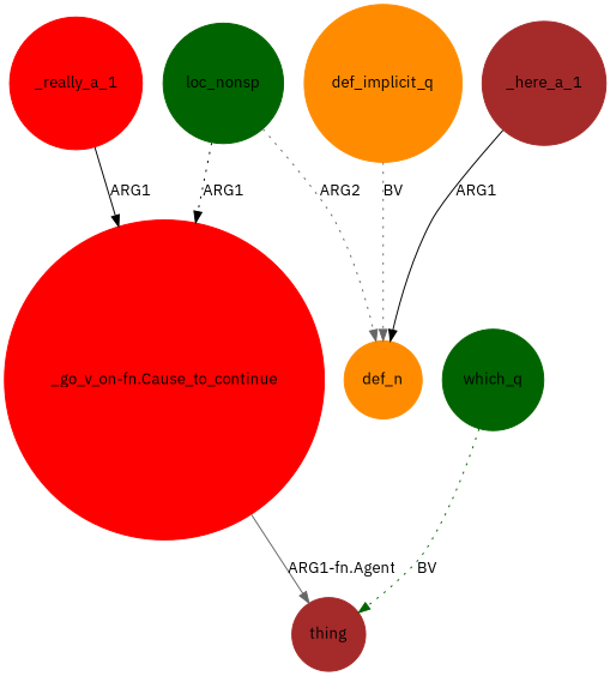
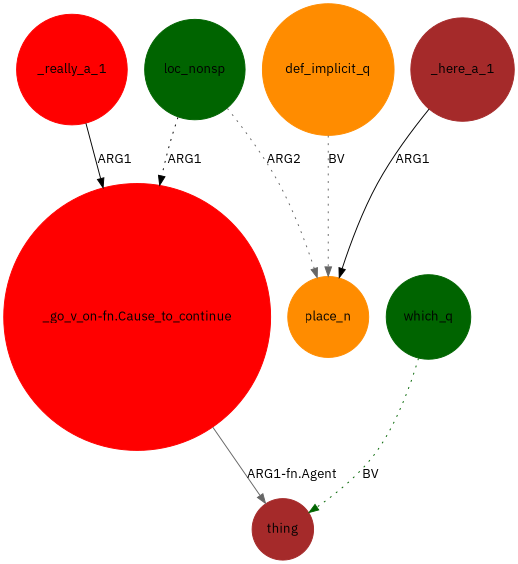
  digraph {
    fontname="IBM Plex Sans"
    node [shape=circle style=filled color=darkgreen fontname="IBM Plex Sans"]
    edge [color=gray40 style=dotted fontname="IBM Plex Sans"]
    loc_nonsp
-   place_n [color=darkorange label=def_n]
+   place_n [color=darkorange]
    "_go_v_on-fn.Cause_to_continue" [color=red]
    thing [color=brown]
    _here_a_1 [color=brown]
    def_implicit_q [color=darkorange]
    _really_a_1 [color=red]
    which_q
    loc_nonsp -> place_n [label=ARG2]
    loc_nonsp -> "_go_v_on-fn.Cause_to_continue" [label=ARG1 color=black]
    "_go_v_on-fn.Cause_to_continue" -> thing [label="ARG1-fn.Agent" style=solid]
    _here_a_1 -> place_n [label=ARG1 color=black style=solid]
    def_implicit_q -> place_n [label=BV]
    _really_a_1 -> "_go_v_on-fn.Cause_to_continue" [label=ARG1 color=black style=solid]
    which_q -> thing [label=BV color=darkgreen]
  }
